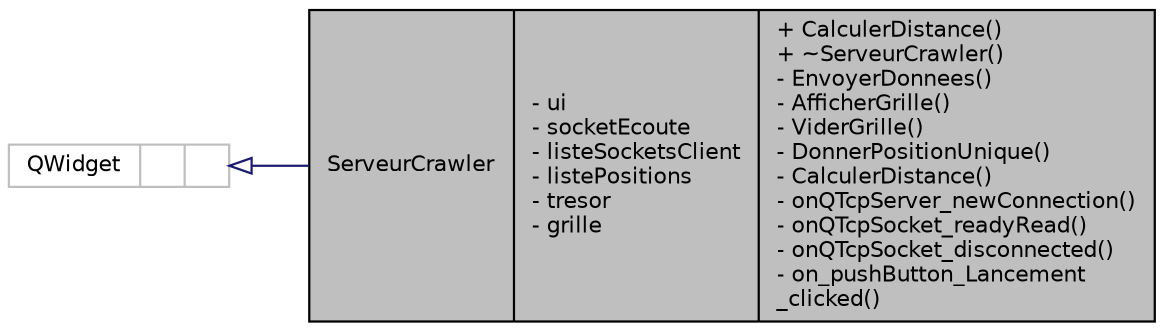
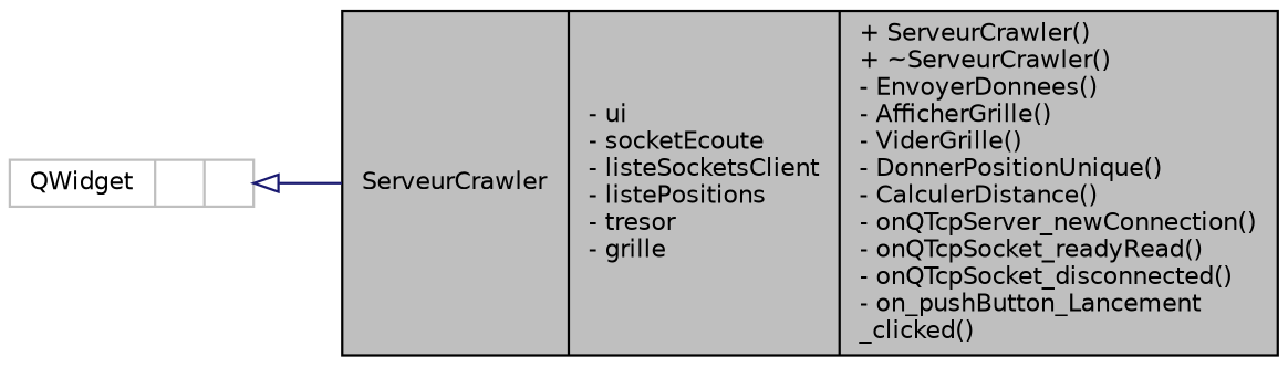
  digraph {
    rankdir=LR
    node [fontname=Helvetica fontsize=10 shape=record style=filled]
-   n1 [color=black fillcolor=grey75 fontcolor=black height=0.2 label="{ServeurCrawler\n|- ui\l- socketEcoute\l- listeSocketsClient\l- listePositions\l- tresor\l- grille\l|+ CalculerDistance()\l+ ~ServeurCrawler()\l- EnvoyerDonnees()\l- AfficherGrille()\l- ViderGrille()\l- DonnerPositionUnique()\l- CalculerDistance()\l- onQTcpServer_newConnection()\l- onQTcpSocket_readyRead()\l- onQTcpSocket_disconnected()\l- on_pushButton_Lancement\l_clicked()\l}" width=0.4]
+   n1 [color=black fillcolor=grey75 fontcolor=black height=0.2 label="{ServeurCrawler\n|- ui\l- socketEcoute\l- listeSocketsClient\l- listePositions\l- tresor\l- grille\l|+ ServeurCrawler()\l+ ~ServeurCrawler()\l- EnvoyerDonnees()\l- AfficherGrille()\l- ViderGrille()\l- DonnerPositionUnique()\l- CalculerDistance()\l- onQTcpServer_newConnection()\l- onQTcpSocket_readyRead()\l- onQTcpSocket_disconnected()\l- on_pushButton_Lancement\l_clicked()\l}" width=0.4]
    n2 [color=grey75 fillcolor=white height=0.2 label="{QWidget\n||}" width=0.4]
    n2 -> n1 [arrowtail=onormal color=midnightblue dir=back fontname=Helvetica fontsize=10 labelfontname=Helvetica labelfontsize=10 style=solid]
  }
